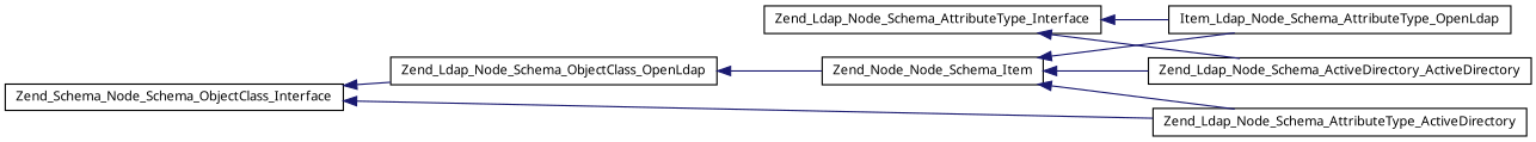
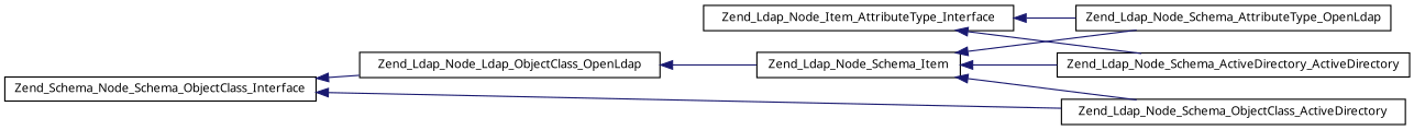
  digraph {
    fontname="Noto Sans"
    rankdir=LR
    node [color=black fillcolor=white fontname="Noto Sans" fontsize=10 shape=record style=filled]
    edge [color=midnightblue dir=back fontname="Noto Sans" fontsize=10 labelfontname=Helvetica labelfontsize=10 style=solid]
-   n1 [height=0.2 label=Zend_Ldap_Node_Schema_AttributeType_Interface width=0.4]
+   n1 [height=0.2 label=Zend_Ldap_Node_Item_AttributeType_Interface width=0.4]
    n2 [height=0.2 label=Zend_Ldap_Node_Schema_ActiveDirectory_ActiveDirectory width=0.4]
-   n3 [height=0.2 label=Item_Ldap_Node_Schema_AttributeType_OpenLdap width=0.4]
-   n4 [height=0.2 label=Zend_Node_Node_Schema_Item width=0.4]
-   n5 [height=0.2 label=Zend_Ldap_Node_Schema_AttributeType_ActiveDirectory width=0.4]
-   n6 [height=0.2 label=Zend_Ldap_Node_Schema_ObjectClass_OpenLdap width=0.4]
+   n3 [height=0.2 label=Zend_Ldap_Node_Schema_AttributeType_OpenLdap width=0.4]
+   n4 [height=0.2 label=Zend_Ldap_Node_Schema_Item width=0.4]
+   n5 [height=0.2 label=Zend_Ldap_Node_Schema_ObjectClass_ActiveDirectory width=0.4]
+   n6 [height=0.2 label=Zend_Ldap_Node_Ldap_ObjectClass_OpenLdap width=0.4]
    n7 [height=0.2 label=Zend_Schema_Node_Schema_ObjectClass_Interface width=0.4]
    n1 -> n2
    n1 -> n3
    n4 -> n2
    n4 -> n3
    n4 -> n5
    n6 -> n4
    n7 -> n5
    n7 -> n6
  }
